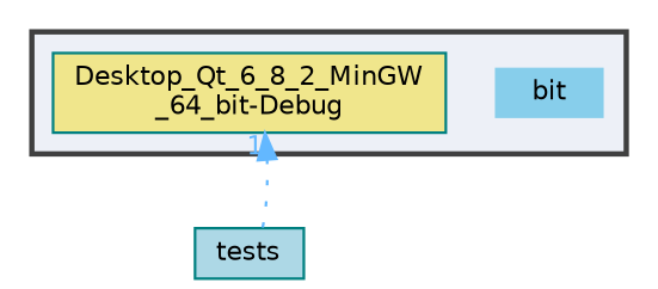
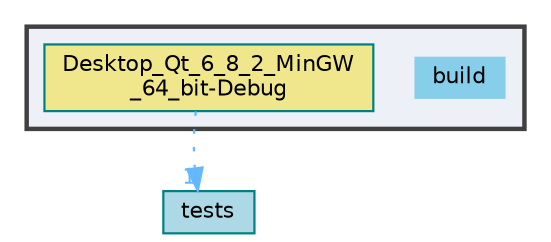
  digraph {
    compound=true
    node [fontname=Helvetica fontsize=10 shape=box style=filled color=teal]
-   n1 [height=0.2 label=bit shape=plaintext width=0.4 fillcolor=skyblue]
+   n1 [height=0.2 label=build shape=plaintext width=0.4 fillcolor=skyblue]
    n2 [fillcolor=khaki height=0.2 label="Desktop_Qt_6_8_2_MinGW\l_64_bit-Debug" width=0.4]
    n3 [fillcolor=lightblue height=0.2 label=tests width=0.4]
    subgraph cluster_1 {
      bgcolor="#edf0f7"
      fontname=Helvetica
      fontsize=10
      pencolor=grey25
      style="filled,bold"
      n1
      n2
    }
-   n3 -> n2 [color=steelblue1 fontcolor=steelblue1 fontname=Helvetica fontsize=10 headlabel=1 labeldistance=1.5 labelfontname=Helvetica labelfontsize=10 style=dotted]
+   n2 -> n3 [color=steelblue1 fontcolor=steelblue1 fontname=Helvetica fontsize=10 headlabel=1 labeldistance=1.5 labelfontname=Helvetica labelfontsize=10 style=dotted]
  }
